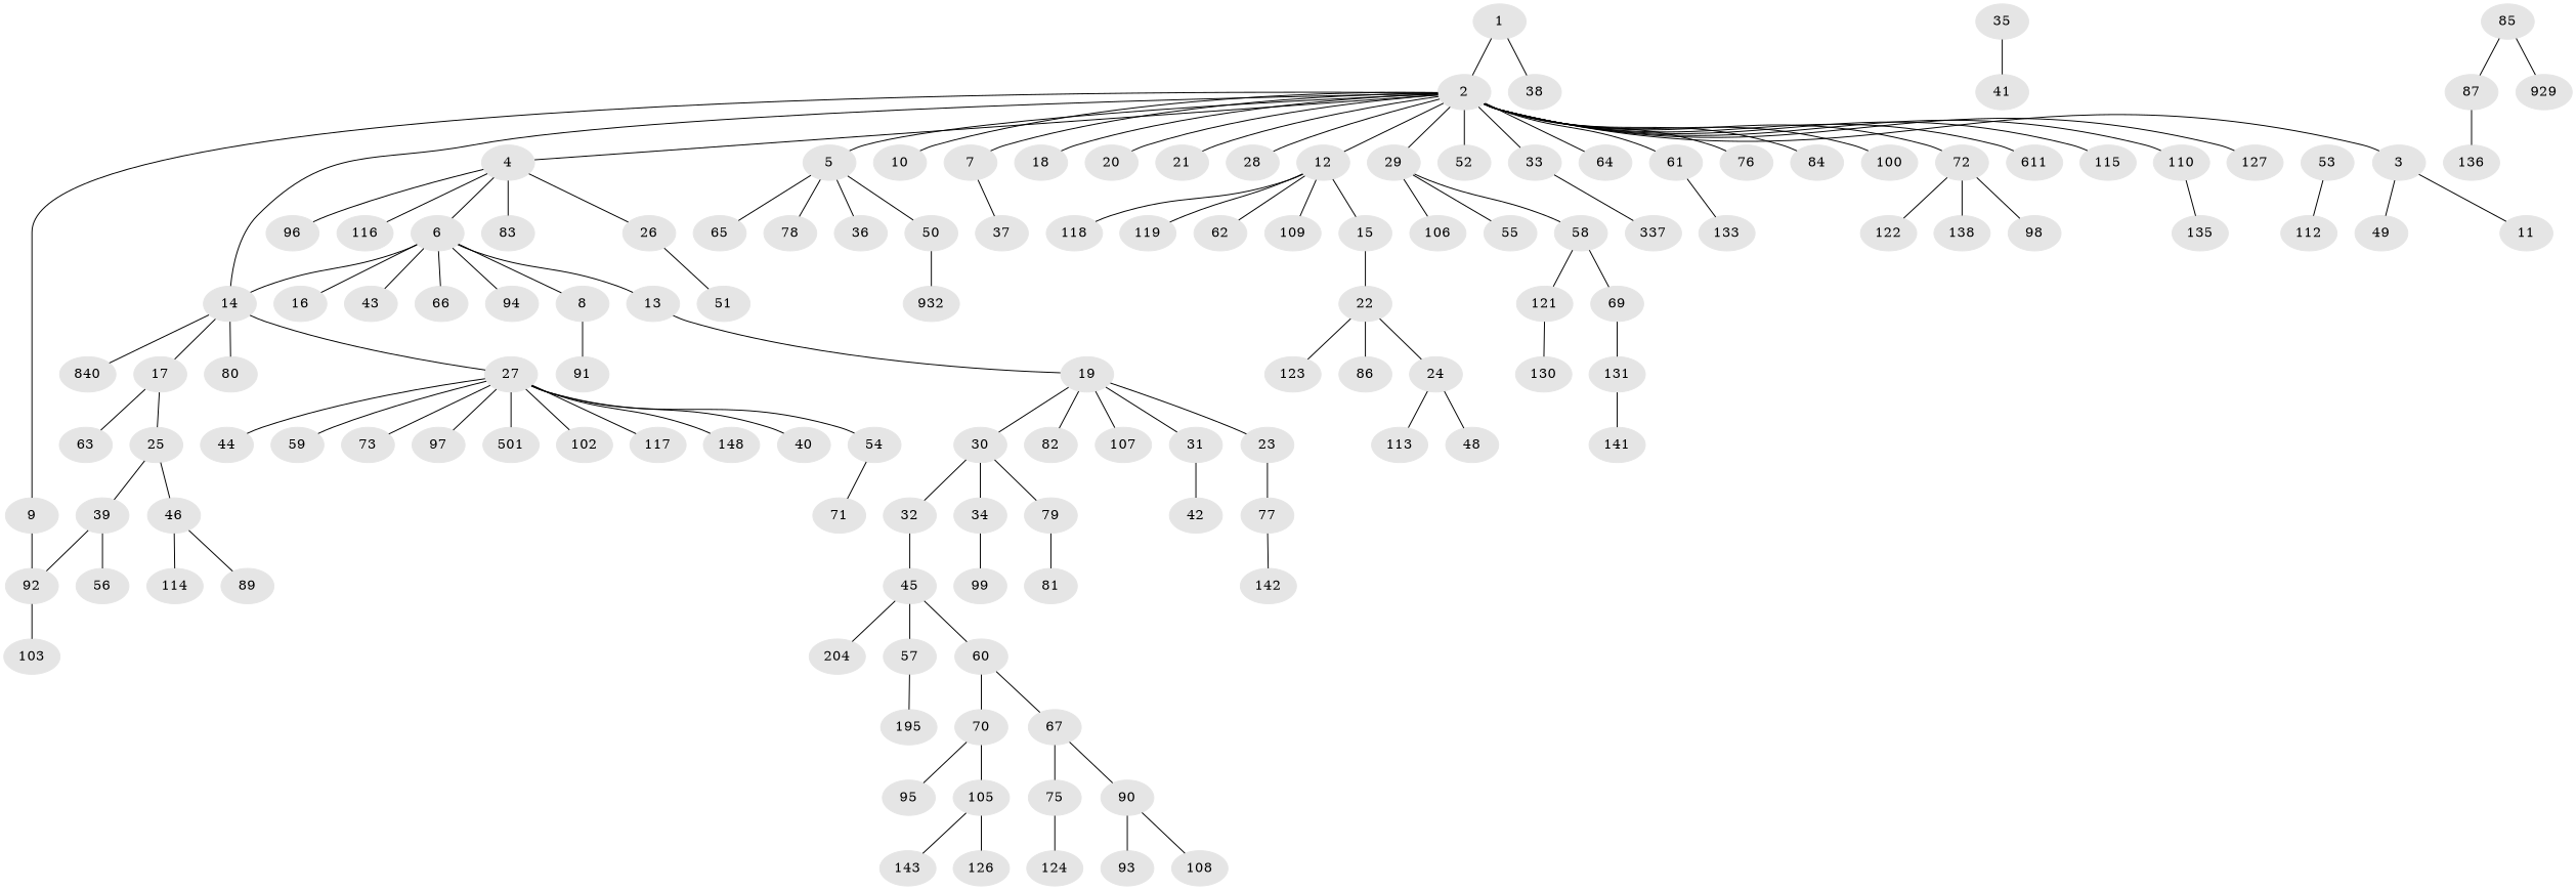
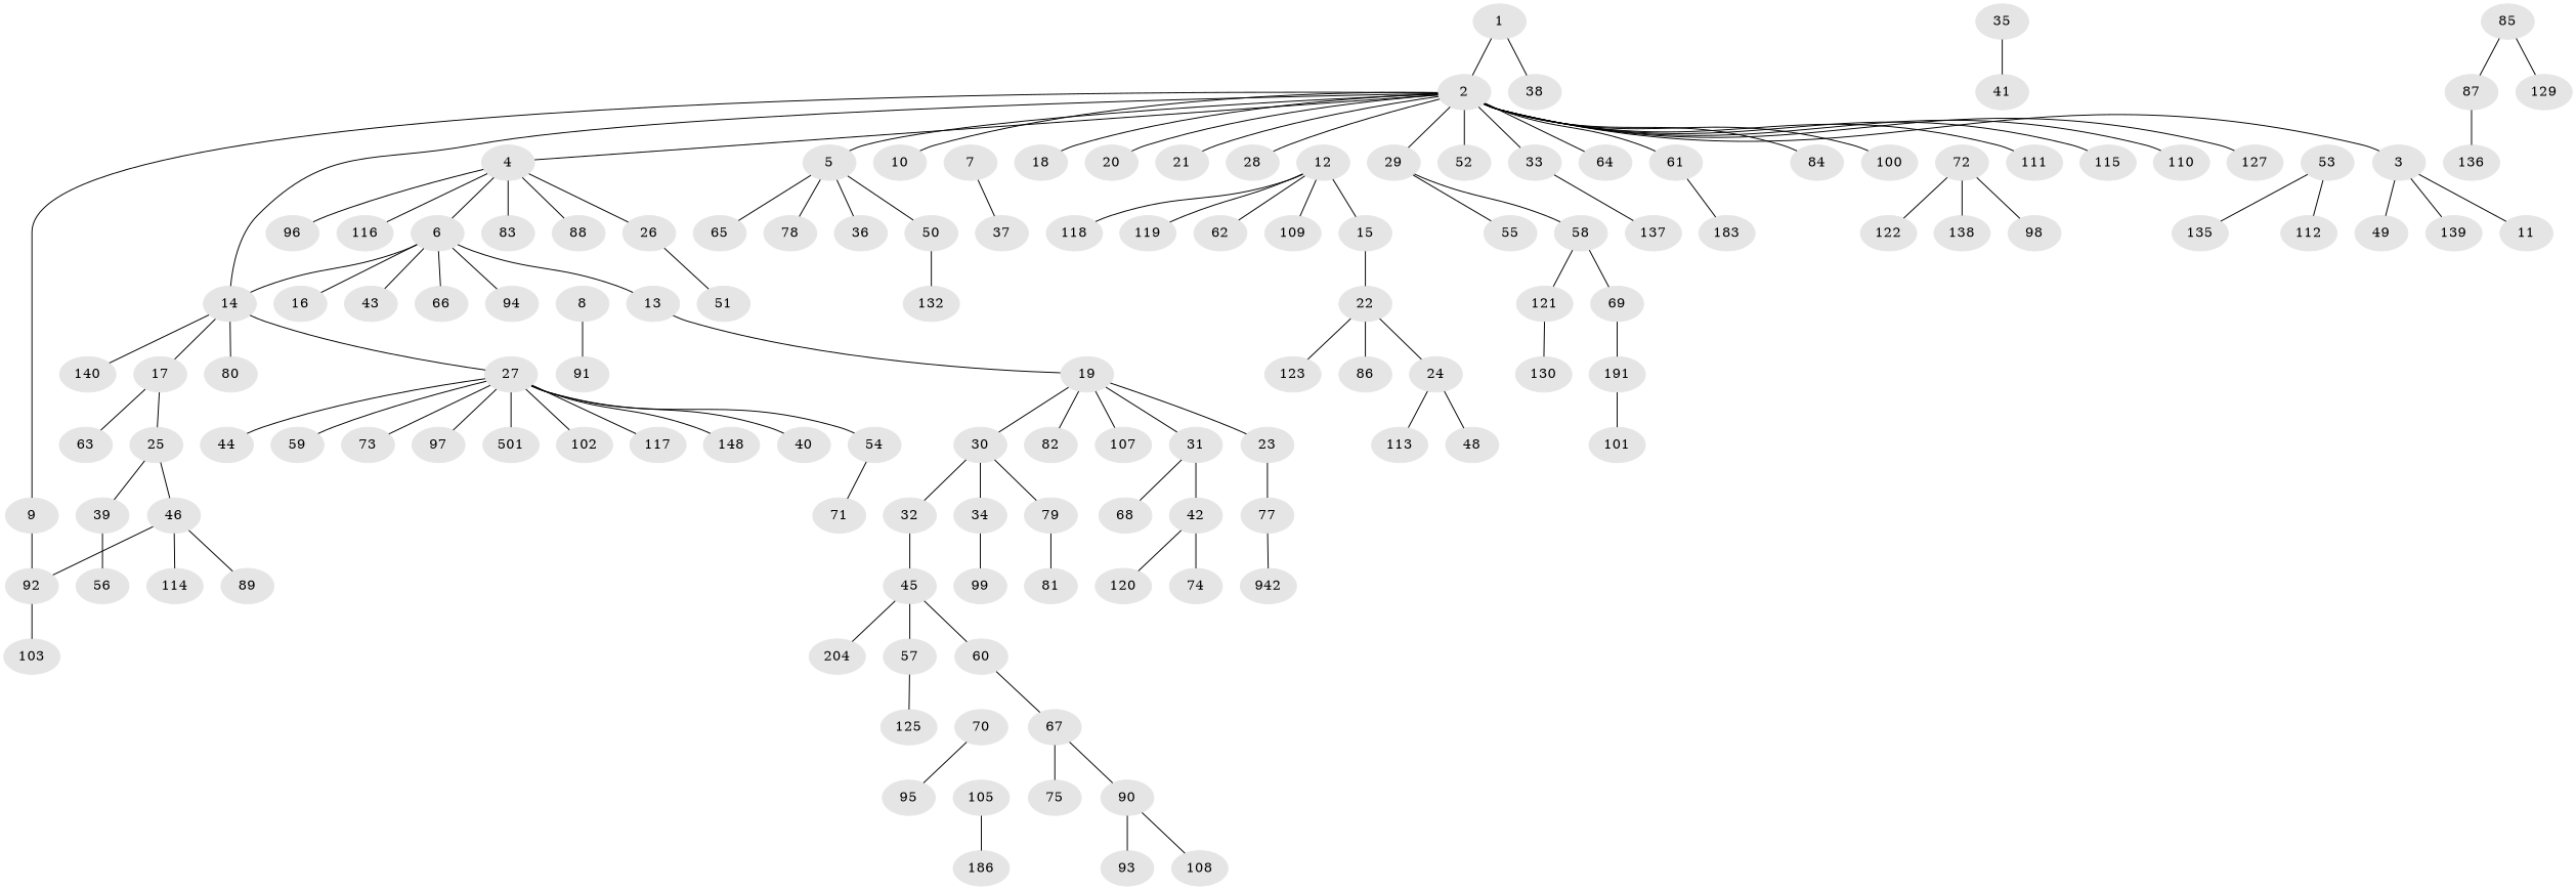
  graph {
    node [color=gray90 style=filled]
    1
    2
    38
    3
    4
    5
    7
    9
    10
    12
    14
    18
    20
    21
    28
    29
    33
    52
    61
    64
    72
-   76
    84
    100
    110
-   111 [label=611]
+   111
    115
    127
    11
    49
+   139
    6
    26
    83
+   88
    96
    116
    36
    50
    65
    78
    37
    92
    15
    62
    109
    118
    119
    17
    27
    80
-   140 [label=840]
+   140
    55
    58
-   106
-   137 [label=337]
-   133
+   137
+   133 [label=183]
    98
    122
    138
    8
    13
    16
    43
    66
    94
    51
    35
    41
-   132 [label=932]
+   132
    91
    19
    103
    22
    23
    30
    31
    82
    107
    25
    63
    40
    44
    54
    59
    73
    97
    n88 [label=501]
    102
    117
    n91 [label=148]
    24
    86
    123
    39
    46
    77
    32
    34
    79
    42
+   68
    48
    113
-   142
+   142 [label=942]
    53
    112
    135
    56
    89
    114
    71
    69
    121
    45
    99
    81
+   74
+   120
    57
    60
    n122 [label=204]
-   125 [label=195]
+   125
    67
    70
    85
    87
-   129 [label=929]
-   131
+   129
+   131 [label=191]
    130
    75
    90
    95
    105
-   124
    93
    108
-   141
-   126
-   143
+   141 [label=101]
+   126 [label=186]
    136
    1 -- 2
    1 -- 38
    2 -- 3
    2 -- 4
    2 -- 5
-   2 -- 7
    2 -- 9
    2 -- 10
-   2 -- 12
    2 -- 14
    2 -- 18
    2 -- 20
    2 -- 21
    2 -- 28
    2 -- 29
    2 -- 33
    2 -- 52
    2 -- 61
    2 -- 64
-   2 -- 72
-   2 -- 76
    2 -- 84
    2 -- 100
    2 -- 110
    2 -- 111
    2 -- 115
    2 -- 127
    3 -- 11
    3 -- 49
+   3 -- 139
    4 -- 6
    4 -- 26
    4 -- 83
+   4 -- 88
    4 -- 96
    4 -- 116
    5 -- 36
    5 -- 50
    5 -- 65
    5 -- 78
    7 -- 37
    9 -- 92
    12 -- 15
    12 -- 62
    12 -- 109
    12 -- 118
    12 -- 119
    14 -- 17
    14 -- 27
    14 -- 80
    14 -- 140
    29 -- 55
    29 -- 58
-   29 -- 106
    33 -- 137
    61 -- 133
    72 -- 98
    72 -- 122
    72 -- 138
    6 -- 14
-   6 -- 8
    6 -- 13
    6 -- 16
    6 -- 43
    6 -- 66
    6 -- 94
    26 -- 51
    50 -- 132
    92 -- 103
    15 -- 22
    17 -- 25
    17 -- 63
    27 -- 40
    27 -- 44
    27 -- 54
    27 -- 59
    27 -- 73
    27 -- 97
    27 -- n88
    27 -- 102
    27 -- 117
    27 -- n91
    58 -- 69
    58 -- 121
    8 -- 91
    13 -- 19
    35 -- 41
    19 -- 23
    19 -- 30
    19 -- 31
    19 -- 82
    19 -- 107
    22 -- 24
    22 -- 86
    22 -- 123
    23 -- 77
    30 -- 32
    30 -- 34
    30 -- 79
    31 -- 42
+   31 -- 68
    25 -- 39
    25 -- 46
    54 -- 71
    24 -- 48
    24 -- 113
-   39 -- 92
+   46 -- 92
    39 -- 56
    46 -- 89
    46 -- 114
    77 -- 142
    32 -- 45
    34 -- 99
    79 -- 81
+   42 -- 74
+   42 -- 120
    53 -- 112
-   110 -- 135
+   53 -- 135
    69 -- 131
    121 -- 130
    45 -- 57
    45 -- 60
    45 -- n122
    57 -- 125
    60 -- 67
-   60 -- 70
    67 -- 75
    67 -- 90
    70 -- 95
-   70 -- 105
    85 -- 87
    85 -- 129
    87 -- 136
    131 -- 141
-   75 -- 124
    90 -- 93
    90 -- 108
    105 -- 126
-   105 -- 143
  }
